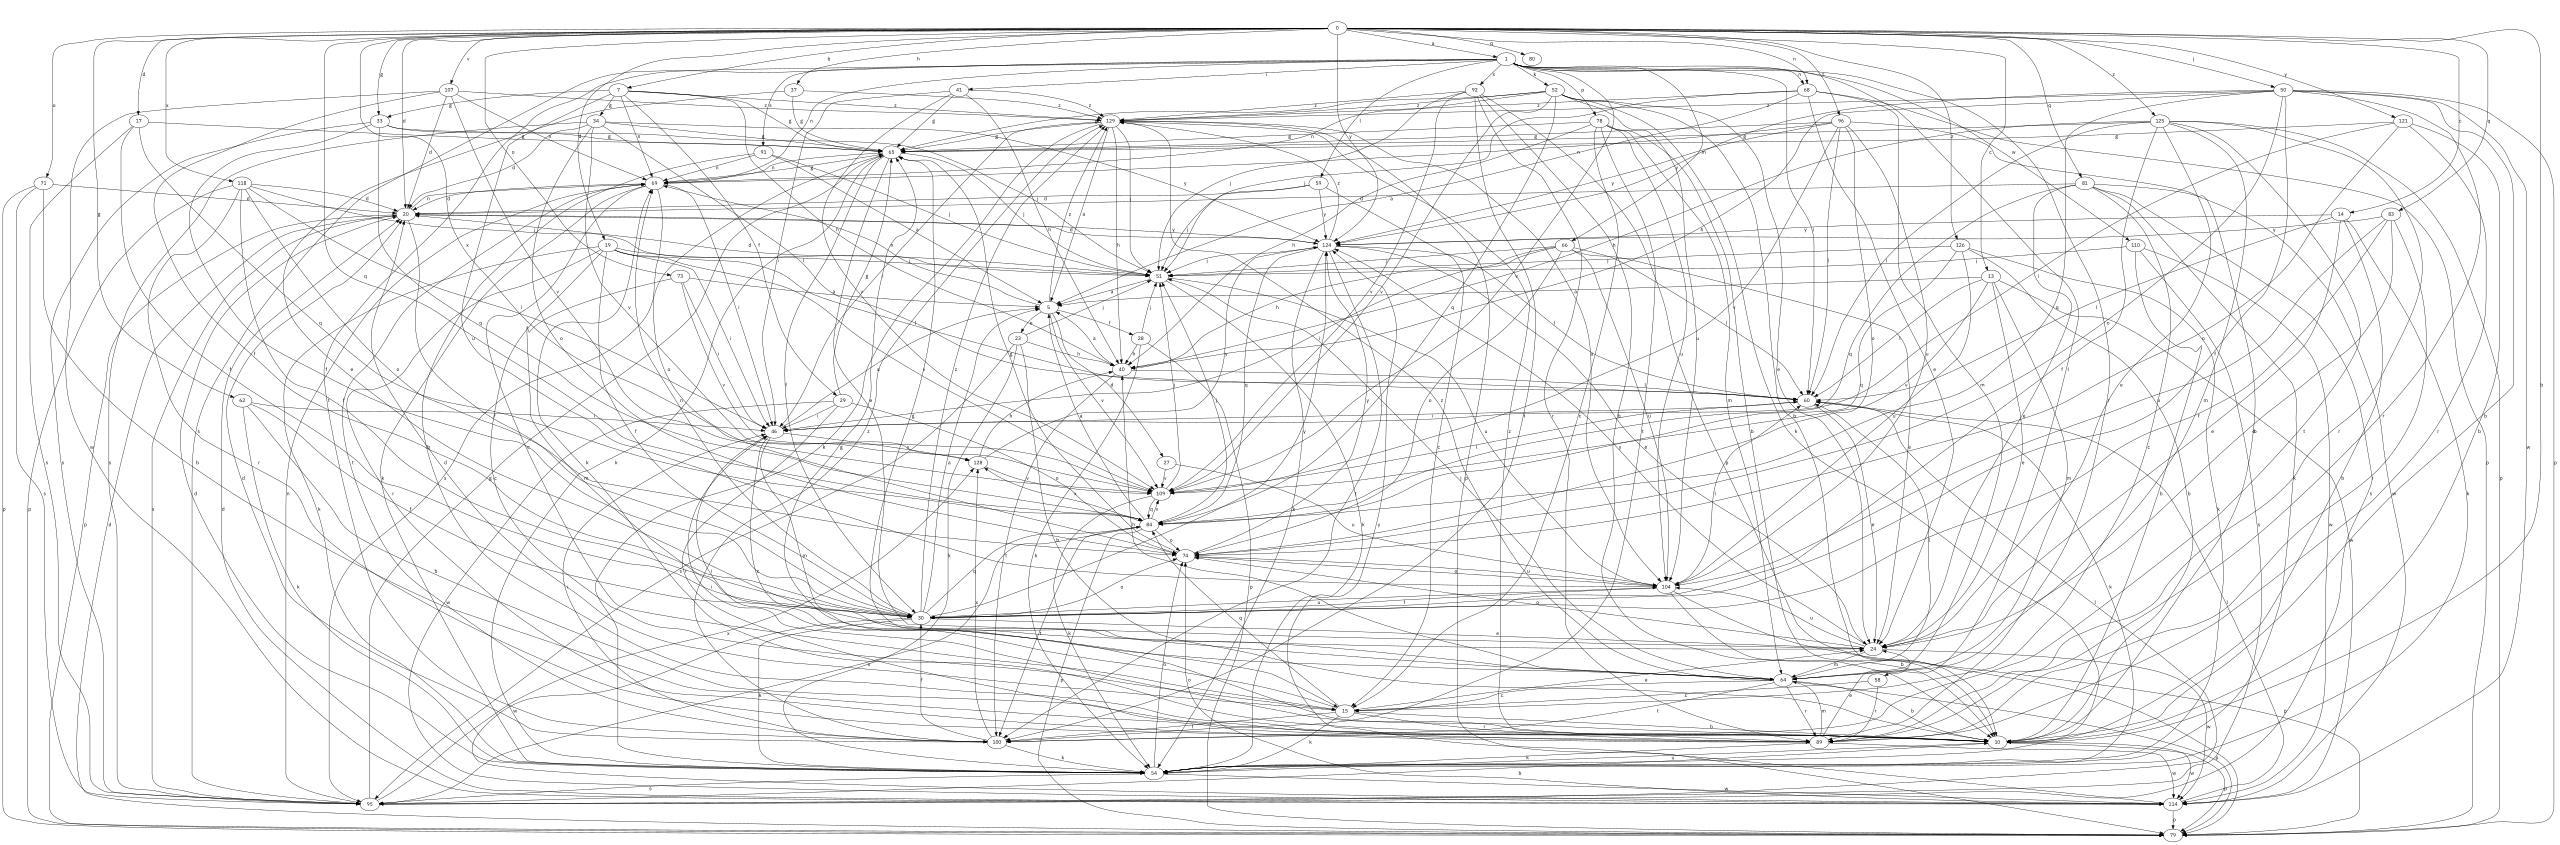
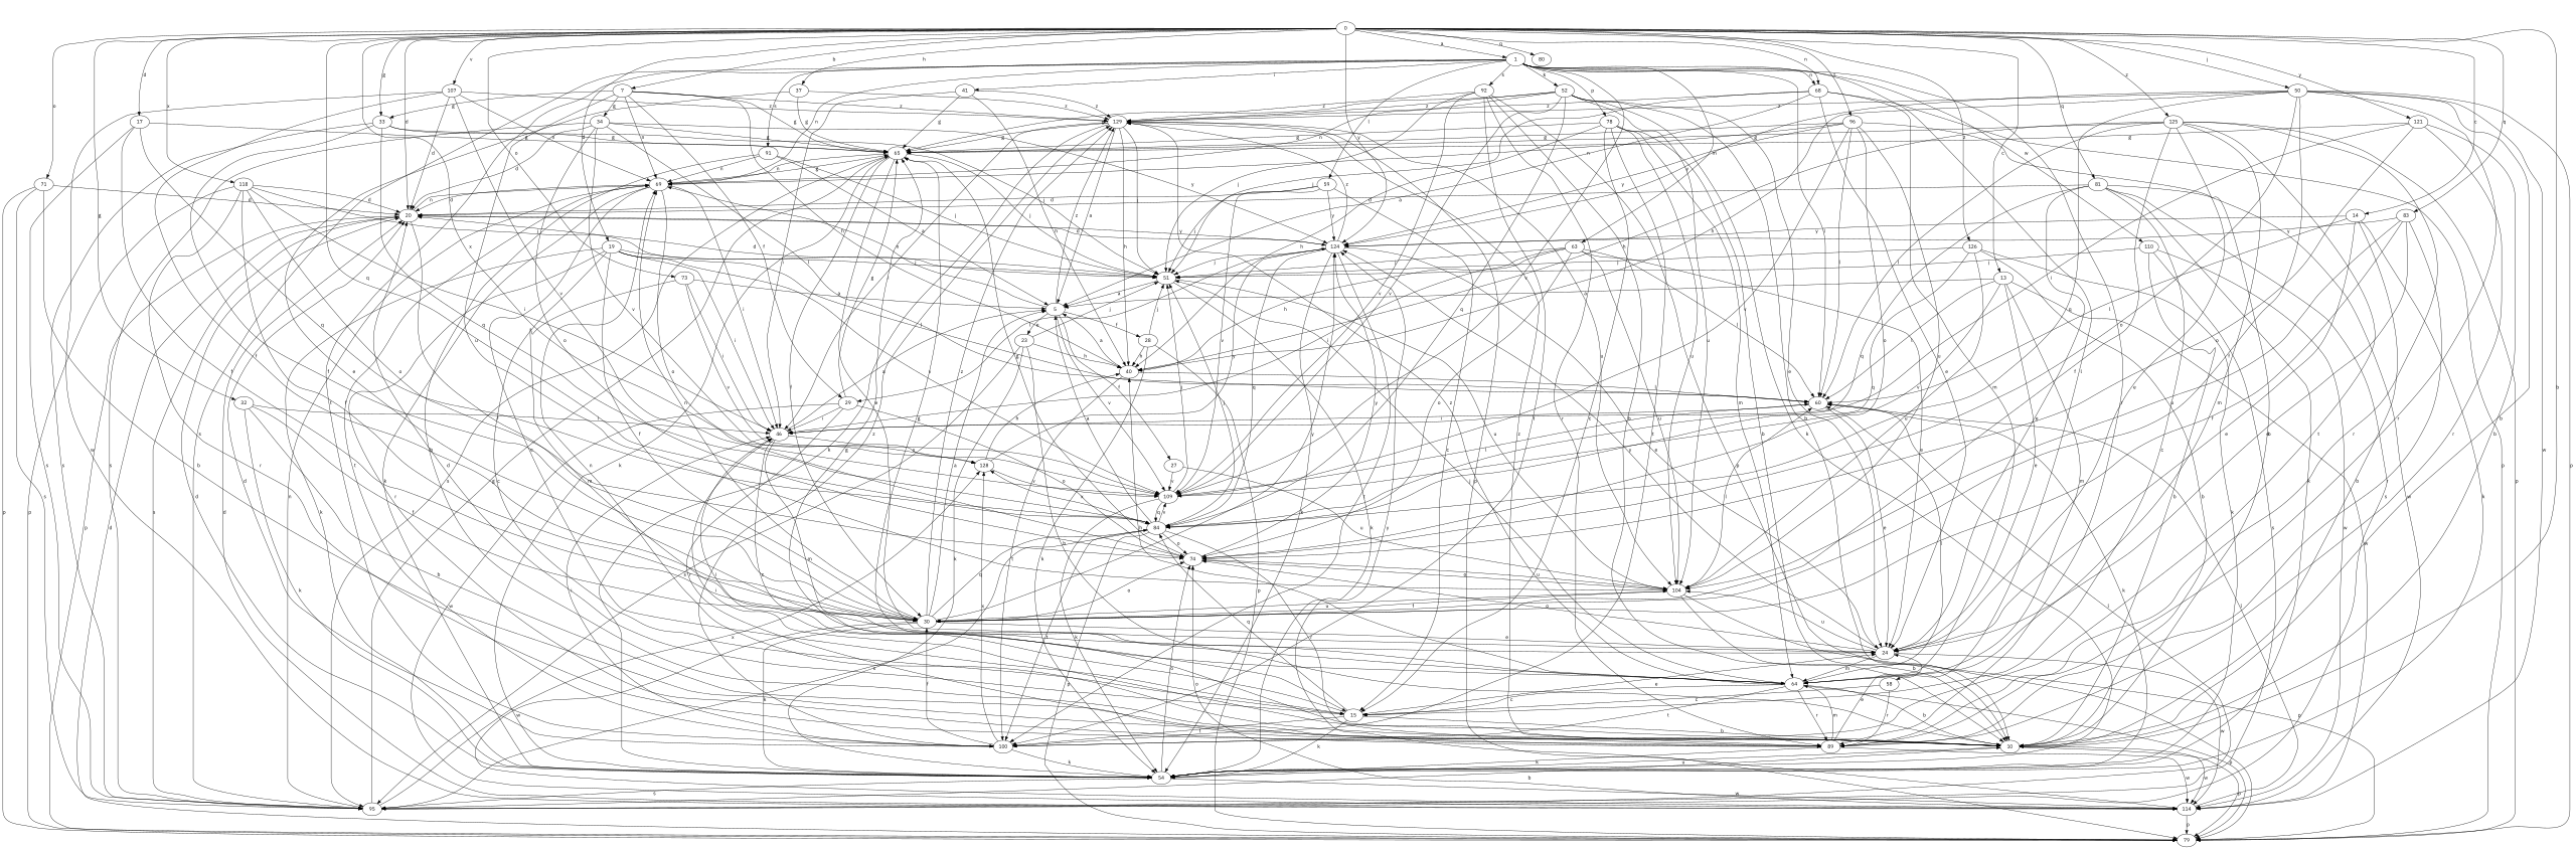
  strict digraph {
    fontname="IBM Plex Sans"
    node [fontname="IBM Plex Sans"]
    edge [fontname="IBM Plex Sans"]
    0
    1
    7
    10
    13
    14
    17
    19
    20
-   32 [label=62]
+   32
    33
    37
    50
    68
    71
    73
    80
    81
    83
    84
    96
    107
    118
    n24 [label=128]
    121
    124
    125
    126
    41
    52
    58
    59
    60
-   63 [label=66]
+   63
    69
    78
    89
    91
    92
    95
    100
    109
    110
    129
    29
    34
    n47 [label=65]
    40
    104
    46
    79
    114
    54
    5
    24
    64
    30
    15
    51
    74
    23
    27
    28
    0 -> 1 [label=a]
    0 -> 7 [label=b]
    0 -> 10 [label=b]
    0 -> 13 [label=c]
    0 -> 14 [label=c]
    0 -> 17 [label=d]
    0 -> 19 [label=d]
    0 -> 20 [label=d]
    0 -> 32 [label=g]
    0 -> 33 [label=g]
    0 -> 37 [label=h]
    0 -> 50 [label=j]
    0 -> 68 [label=n]
    0 -> 71 [label=o]
    0 -> 73 [label=o]
    0 -> 80 [label=q]
    0 -> 81 [label=q]
    0 -> 83 [label=q]
    0 -> 84 [label=q]
    0 -> 96 [label=t]
    0 -> 107 [label=v]
    0 -> 118 [label=x]
    0 -> n24 [label=x]
    0 -> 121 [label=y]
    0 -> 124 [label=y]
    0 -> 125 [label=z]
    0 -> 126 [label=z]
    1 -> 68 [label=n]
    1 -> 41 [label=i]
    1 -> 52 [label=k]
    1 -> 58 [label=l]
    1 -> 59 [label=l]
    1 -> 60 [label=l]
    1 -> 63 [label=m]
    1 -> 69 [label=n]
    1 -> 78 [label=p]
    1 -> 89 [label=r]
    1 -> 91 [label=s]
    1 -> 92 [label=s]
    1 -> 95 [label=s]
    1 -> 100 [label=t]
    1 -> 109 [label=v]
    1 -> 110 [label=w]
    7 -> 33 [label=g]
    7 -> 69 [label=n]
    7 -> 129 [label=z]
    7 -> 29 [label=f]
    7 -> 34 [label=g]
    7 -> n47 [label=g]
    7 -> 40 [label=h]
    7 -> 104 [label=u]
-   10 -> 69 [label=k]
+   10 -> 69 [label=n]
    10 -> n47 [label=g]
    10 -> 46 [label=i]
    10 -> 79 [label=p]
    10 -> 114 [label=w]
    10 -> 54 [label=u]
    13 -> 60 [label=l]
    13 -> 109 [label=v]
    13 -> 114 [label=w]
    13 -> 5 [label=a]
    13 -> 24 [label=e]
    13 -> 64 [label=m]
    14 -> 10 [label=b]
    14 -> 124 [label=y]
    14 -> 60 [label=l]
    14 -> 54 [label=k]
    14 -> 24 [label=e]
    17 -> 84 [label=q]
    17 -> 95 [label=s]
    17 -> n47 [label=g]
    17 -> 30 [label=f]
    19 -> 60 [label=l]
    19 -> 89 [label=r]
    19 -> 109 [label=v]
    19 -> 46 [label=i]
    19 -> 54 [label=k]
    19 -> 30 [label=f]
    19 -> 15 [label=c]
    19 -> 51 [label=j]
    20 -> 124 [label=y]
    20 -> 69 [label=n]
    20 -> 95 [label=s]
    20 -> 79 [label=p]
    20 -> 30 [label=f]
    32 -> 10 [label=b]
    32 -> 46 [label=i]
    32 -> 54 [label=k]
    32 -> 30 [label=f]
    33 -> 84 [label=q]
    33 -> 95 [label=s]
    33 -> n47 [label=g]
    33 -> 30 [label=f]
    33 -> 51 [label=j]
    37 -> 129 [label=z]
    37 -> n47 [label=g]
    37 -> 24 [label=e]
    50 -> 10 [label=b]
    50 -> 84 [label=q]
    50 -> 124 [label=y]
    50 -> 89 [label=r]
    50 -> 129 [label=z]
    50 -> 40 [label=h]
    50 -> 79 [label=p]
    50 -> 114 [label=w]
    50 -> 30 [label=f]
    50 -> 74 [label=o]
    68 -> 129 [label=z]
    68 -> 79 [label=p]
    68 -> 5 [label=a]
    68 -> 24 [label=e]
    68 -> 64 [label=m]
    68 -> 51 [label=j]
    71 -> 10 [label=b]
    71 -> 20 [label=d]
    71 -> 95 [label=s]
    71 -> 79 [label=p]
    73 -> 109 [label=v]
    73 -> 46 [label=i]
    73 -> 5 [label=a]
    73 -> 64 [label=m]
    81 -> 20 [label=d]
    81 -> 84 [label=q]
    81 -> 95 [label=s]
    81 -> 114 [label=w]
    81 -> 54 [label=k]
    81 -> 24 [label=e]
    81 -> 15 [label=c]
    83 -> 124 [label=y]
    83 -> 89 [label=r]
    83 -> 104 [label=u]
    83 -> 24 [label=e]
    83 -> 30 [label=f]
    84 -> n24 [label=x]
-   15 -> 89 [label=r]
+   84 -> 89 [label=r]
    84 -> 95 [label=s]
    84 -> 100 [label=t]
    84 -> 109 [label=v]
    84 -> 79 [label=p]
    84 -> 5 [label=a]
    84 -> 51 [label=j]
    84 -> 74 [label=o]
    96 -> 10 [label=b]
    96 -> 124 [label=y]
    96 -> 60 [label=l]
    96 -> 69 [label=n]
    96 -> 109 [label=v]
    96 -> n47 [label=g]
    96 -> 104 [label=u]
    96 -> 74 [label=o]
    107 -> 20 [label=d]
    107 -> 69 [label=n]
    107 -> 109 [label=v]
    107 -> 129 [label=z]
    107 -> 114 [label=w]
    107 -> 30 [label=f]
    118 -> 20 [label=d]
    118 -> 89 [label=r]
    118 -> 46 [label=i]
    118 -> 79 [label=p]
    118 -> 30 [label=f]
    118 -> 51 [label=j]
    118 -> 74 [label=o]
    n24 -> 124 [label=y]
    n24 -> 109 [label=v]
    n24 -> 40 [label=h]
    121 -> 10 [label=b]
    121 -> 89 [label=r]
    121 -> n47 [label=g]
    121 -> 46 [label=i]
    121 -> 74 [label=o]
    124 -> 20 [label=d]
    124 -> 84 [label=q]
-   124 -> 60 [label=l]
+   124 -> 29 [label=l]
    124 -> 100 [label=t]
    124 -> 129 [label=z]
    124 -> 54 [label=k]
    124 -> 24 [label=e]
    124 -> 51 [label=j]
    125 -> 60 [label=l]
    125 -> 89 [label=r]
    125 -> 100 [label=t]
    125 -> n47 [label=g]
    125 -> 40 [label=h]
    125 -> 79 [label=p]
    125 -> 24 [label=e]
    125 -> 64 [label=m]
    125 -> 30 [label=f]
    126 -> 10 [label=b]
    126 -> 84 [label=q]
    126 -> 104 [label=u]
    126 -> 54 [label=k]
    126 -> 51 [label=j]
-   41 -> 109 [label=v]
+   59 -> 109 [label=v]
    41 -> 129 [label=z]
    41 -> n47 [label=g]
    41 -> 40 [label=h]
    41 -> 46 [label=i]
    52 -> 10 [label=b]
    52 -> 84 [label=q]
    52 -> 69 [label=n]
    52 -> 109 [label=v]
    52 -> 129 [label=z]
    52 -> n47 [label=g]
    52 -> 104 [label=u]
    52 -> 54 [label=k]
    52 -> 24 [label=e]
    58 -> 89 [label=r]
    58 -> 15 [label=c]
    59 -> 20 [label=d]
    59 -> 124 [label=y]
    59 -> 15 [label=c]
    59 -> 51 [label=j]
    60 -> 46 [label=i]
    60 -> 54 [label=k]
    60 -> 24 [label=e]
    63 -> 60 [label=l]
    63 -> 40 [label=h]
    63 -> 104 [label=u]
    63 -> 46 [label=i]
    63 -> 24 [label=e]
    63 -> 51 [label=j]
    63 -> 74 [label=o]
    69 -> 20 [label=d]
    69 -> 100 [label=t]
    69 -> n47 [label=g]
    69 -> 46 [label=i]
    69 -> 54 [label=k]
    69 -> 15 [label=c]
    69 -> 74 [label=o]
    78 -> 10 [label=b]
    78 -> 100 [label=t]
    78 -> n47 [label=g]
    78 -> 40 [label=h]
    78 -> 104 [label=u]
    78 -> 64 [label=m]
    78 -> 15 [label=c]
    89 -> 129 [label=z]
    89 -> 114 [label=w]
    89 -> 54 [label=k]
    89 -> 24 [label=e]
    89 -> 64 [label=m]
    91 -> 10 [label=b]
    91 -> 69 [label=n]
    91 -> 5 [label=a]
    91 -> 51 [label=j]
    92 -> 10 [label=b]
    92 -> 89 [label=r]
    92 -> 100 [label=t]
    92 -> 109 [label=v]
    92 -> 129 [label=z]
    92 -> 79 [label=p]
    92 -> 51 [label=j]
    95 -> 10 [label=b]
    95 -> n24 [label=x]
    95 -> 60 [label=l]
    95 -> 69 [label=n]
    95 -> n47 [label=g]
    100 -> 20 [label=d]
    100 -> n24 [label=x]
    100 -> 129 [label=z]
    100 -> 46 [label=i]
    100 -> 54 [label=k]
    100 -> 30 [label=f]
    109 -> 84 [label=q]
    109 -> 60 [label=l]
    109 -> 54 [label=k]
    109 -> 51 [label=j]
    110 -> 10 [label=b]
    110 -> 95 [label=s]
    110 -> 114 [label=w]
    110 -> 51 [label=j]
    129 -> n47 [label=g]
    129 -> 40 [label=h]
    129 -> 104 [label=u]
    129 -> 46 [label=i]
    129 -> 79 [label=p]
    129 -> 54 [label=k]
    129 -> 5 [label=a]
    129 -> 51 [label=j]
    29 -> 89 [label=r]
    29 -> n47 [label=g]
    29 -> 46 [label=i]
    29 -> 114 [label=w]
    29 -> 74 [label=o]
    34 -> 20 [label=d]
    34 -> 124 [label=y]
    34 -> 60 [label=l]
    34 -> 95 [label=s]
    34 -> 109 [label=v]
    34 -> n47 [label=g]
    34 -> 74 [label=o]
    n47 -> 69 [label=n]
    n47 -> 95 [label=s]
    n47 -> 54 [label=k]
    n47 -> 24 [label=e]
    n47 -> 30 [label=f]
    n47 -> 51 [label=j]
    40 -> 60 [label=l]
    40 -> 100 [label=t]
    40 -> 5 [label=a]
    104 -> 10 [label=b]
    104 -> 60 [label=l]
    104 -> 79 [label=p]
    104 -> 30 [label=f]
    104 -> 74 [label=o]
    46 -> n24 [label=x]
    46 -> 5 [label=a]
    46 -> 64 [label=m]
    46 -> 15 [label=c]
    79 -> 20 [label=d]
    114 -> 20 [label=d]
    114 -> 124 [label=y]
    114 -> 60 [label=l]
    114 -> 79 [label=p]
    114 -> 74 [label=o]
    54 -> 20 [label=d]
    54 -> 95 [label=s]
    54 -> 114 [label=w]
    54 -> 74 [label=o]
    5 -> 69 [label=n]
    5 -> 109 [label=v]
    5 -> 129 [label=z]
    5 -> 23 [label=e]
-   5 -> 27 [label=d]
+   5 -> 27 [label=f]
    5 -> 28 [label=f]
    24 -> 124 [label=y]
    24 -> 104 [label=u]
    24 -> 114 [label=w]
    24 -> 64 [label=m]
    24 -> 74 [label=o]
    64 -> 10 [label=b]
    64 -> 60 [label=l]
    64 -> 89 [label=r]
    64 -> 100 [label=t]
    64 -> 129 [label=z]
    64 -> n47 [label=g]
    64 -> 40 [label=h]
    64 -> 79 [label=p]
    64 -> 15 [label=c]
    64 -> 51 [label=j]
    30 -> 84 [label=q]
    30 -> 124 [label=y]
    30 -> 69 [label=n]
    30 -> 129 [label=z]
    30 -> 104 [label=u]
    30 -> 114 [label=w]
    30 -> 54 [label=k]
    30 -> 5 [label=a]
    30 -> 24 [label=e]
    30 -> 74 [label=o]
    15 -> 10 [label=b]
    15 -> 20 [label=d]
    15 -> 84 [label=q]
    15 -> 100 [label=t]
    15 -> 46 [label=i]
    15 -> 54 [label=k]
    15 -> 24 [label=e]
    51 -> 20 [label=d]
    51 -> 104 [label=u]
    51 -> 54 [label=k]
    51 -> 5 [label=a]
    74 -> 124 [label=y]
    74 -> n47 [label=g]
    74 -> 104 [label=u]
    23 -> 10 [label=b]
    23 -> 95 [label=s]
    23 -> 40 [label=h]
    23 -> 54 [label=k]
    23 -> 51 [label=j]
    27 -> 109 [label=v]
    27 -> 104 [label=u]
    28 -> 40 [label=h]
    28 -> 79 [label=p]
    28 -> 54 [label=k]
    28 -> 51 [label=j]
  }
